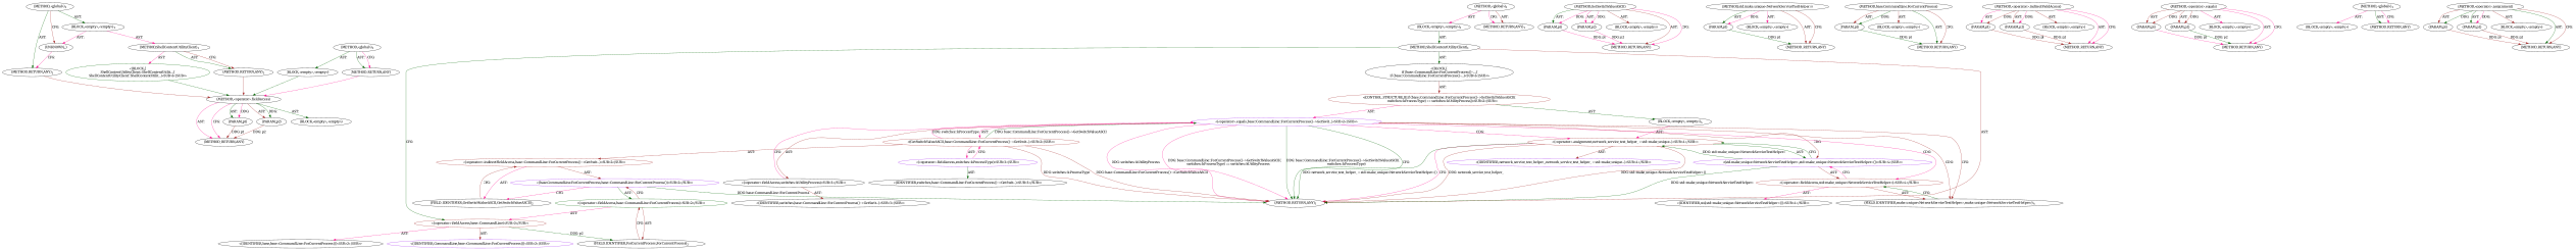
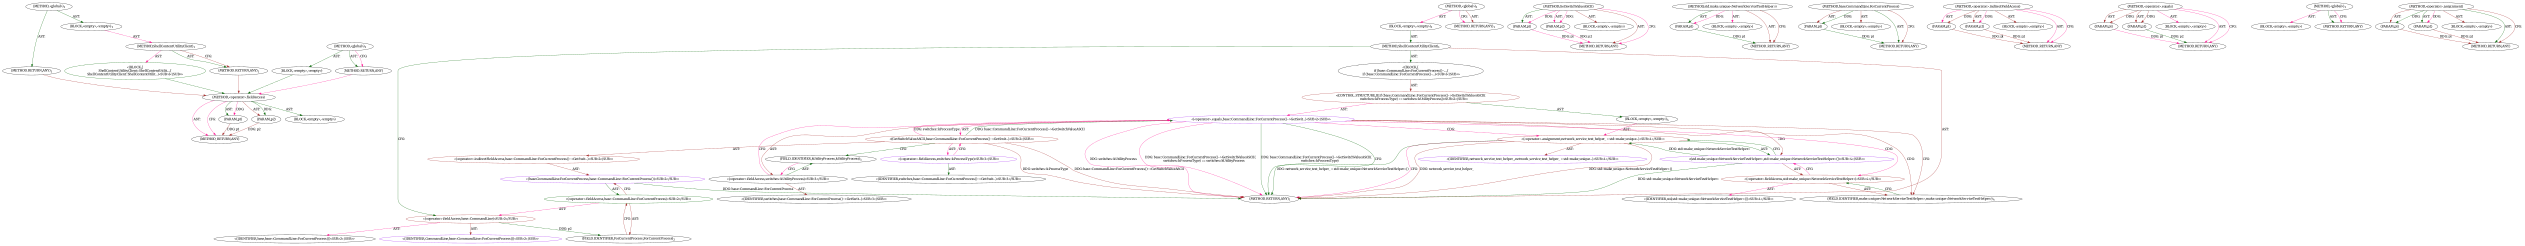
  digraph {
    fontname=Merriweather
    node [fontname=Merriweather]
    edge [color=brown fontname=Merriweather]
    n1 [label=<(METHOD,&lt;operator&gt;.fieldAccess)>]
    n2 [label=<(PARAM,p1)>]
    n3 [label=<(PARAM,p2)>]
    n4 [label=<(BLOCK,&lt;empty&gt;,&lt;empty&gt;)>]
    n5 [label=<(METHOD_RETURN,ANY)>]
    n6 [label=<(METHOD,&lt;global&gt;)<SUB>1</SUB>>]
    n7 [label=<(BLOCK,&lt;empty&gt;,&lt;empty&gt;)<SUB>1</SUB>>]
    n8 [label=<(METHOD_RETURN,ANY)<SUB>1</SUB>>]
    n9 [label=<(METHOD,ShellContentUtilityClient)<SUB>1</SUB>>]
    n10 [color=black label="<(BLOCK,{\n  if (base::CommandLine::ForCurrentProcess()-...,{\n  if (base::CommandLine::ForCurrentProcess()-...)<SUB>1</SUB>>"]
    n11 [color=brown label="<(&lt;operator&gt;.fieldAccess,base::CommandLine)<SUB>2</SUB>>"]
    n12 [label=<(METHOD_RETURN,ANY)<SUB>1</SUB>>]
    n13 [color=brown label="<(CONTROL_STRUCTURE,IF,if (base::CommandLine::ForCurrentProcess()-&gt;GetSwitchValueASCII(\n          switches::kProcessType) == switches::kUtilityProcess))<SUB>2</SUB>>"]
    n14 [label=<(FIELD_IDENTIFIER,ForCurrentProcess,ForCurrentProcess)<SUB>2</SUB>>]
    n15 [color=black label="<(IDENTIFIER,base,base::CommandLine::ForCurrentProcess())<SUB>2</SUB>>"]
    n16 [color=purple label="<(IDENTIFIER,CommandLine,base::CommandLine::ForCurrentProcess())<SUB>2</SUB>>"]
    n17 [color=purple label="<(&lt;operator&gt;.equals,base::CommandLine::ForCurrentProcess()-&gt;GetSwit...)<SUB>2</SUB>>"]
    n18 [label=<(BLOCK,&lt;empty&gt;,&lt;empty&gt;)<SUB>4</SUB>>]
    n19 [color=brown label="<(GetSwitchValueASCII,base::CommandLine::ForCurrentProcess()-&gt;GetSwit...)<SUB>2</SUB>>"]
    n20 [color=black label="<(&lt;operator&gt;.fieldAccess,switches::kUtilityProcess)<SUB>3</SUB>>"]
    n21 [color=brown label="<(&lt;operator&gt;.assignment,network_service_test_helper_ = std::make_unique...)<SUB>4</SUB>>"]
    n22 [color=purple label="<(std.make_unique&lt;NetworkServiceTestHelper&gt;,std::make_unique&lt;NetworkServiceTestHelper&gt;())<SUB>4</SUB>>"]
    n23 [color=brown label="<(&lt;operator&gt;.fieldAccess,std::make_unique&lt;NetworkServiceTestHelper&gt;)<SUB>4</SUB>>"]
    n24 [label=<(FIELD_IDENTIFIER,make_unique&lt;NetworkServiceTestHelper&gt;,make_unique&lt;NetworkServiceTestHelper&gt;)<SUB>4</SUB>>]
    n25 [color=brown label="<(&lt;operator&gt;.indirectFieldAccess,base::CommandLine::ForCurrentProcess()-&gt;GetSwit...)<SUB>2</SUB>>"]
    n26 [color=purple label="<(&lt;operator&gt;.fieldAccess,switches::kProcessType)<SUB>3</SUB>>"]
+   n27 [label=<(FIELD_IDENTIFIER,kUtilityProcess,kUtilityProcess)<SUB>3</SUB>>]
    n28 [color=black label="<(IDENTIFIER,switches,base::CommandLine::ForCurrentProcess()-&gt;GetSwit...)<SUB>3</SUB>>"]
    n29 [color=purple label="<(IDENTIFIER,network_service_test_helper_,network_service_test_helper_ = std::make_unique...)<SUB>4</SUB>>"]
    n30 [color=black label="<(IDENTIFIER,std,std::make_unique&lt;NetworkServiceTestHelper&gt;())<SUB>4</SUB>>"]
    n31 [color=purple label="<(base.CommandLine.ForCurrentProcess,base::CommandLine::ForCurrentProcess())<SUB>2</SUB>>"]
-   n32 [label=<(FIELD_IDENTIFIER,GetSwitchValueASCII,GetSwitchValueASCII)<SUB>2</SUB>>]
    n33 [color=black label="<(IDENTIFIER,switches,base::CommandLine::ForCurrentProcess()-&gt;GetSwit...)<SUB>3</SUB>>"]
    n34 [color=darkgreen label="<(&lt;operator&gt;.fieldAccess,base::CommandLine::ForCurrentProcess)<SUB>2</SUB>>"]
    n35 [label=<(METHOD,GetSwitchValueASCII)>]
    n36 [label=<(PARAM,p1)>]
    n37 [label=<(PARAM,p2)>]
    n38 [label=<(BLOCK,&lt;empty&gt;,&lt;empty&gt;)>]
    n39 [label=<(METHOD_RETURN,ANY)>]
    n40 [label=<(METHOD,std.make_unique&lt;NetworkServiceTestHelper&gt;)>]
    n41 [label=<(PARAM,p1)>]
    n42 [label=<(BLOCK,&lt;empty&gt;,&lt;empty&gt;)>]
    n43 [label=<(METHOD_RETURN,ANY)>]
    n44 [label=<(METHOD,base.CommandLine.ForCurrentProcess)>]
    n45 [label=<(PARAM,p1)>]
    n46 [label=<(BLOCK,&lt;empty&gt;,&lt;empty&gt;)>]
    n47 [label=<(METHOD_RETURN,ANY)>]
    n48 [label=<(METHOD,&lt;operator&gt;.indirectFieldAccess)>]
    n49 [label=<(PARAM,p1)>]
    n50 [label=<(PARAM,p2)>]
    n51 [label=<(BLOCK,&lt;empty&gt;,&lt;empty&gt;)>]
    n52 [label=<(METHOD_RETURN,ANY)>]
    n53 [label=<(METHOD,&lt;operator&gt;.equals)>]
    n54 [label=<(PARAM,p1)>]
    n55 [label=<(PARAM,p2)>]
    n56 [label=<(BLOCK,&lt;empty&gt;,&lt;empty&gt;)>]
    n57 [label=<(METHOD_RETURN,ANY)>]
    n58 [label=<(METHOD,&lt;global&gt;)<SUB>1</SUB>>]
    n59 [label=<(BLOCK,&lt;empty&gt;,&lt;empty&gt;)>]
    n60 [label=<(METHOD_RETURN,ANY)>]
    n61 [label=<(METHOD,&lt;operator&gt;.assignment)>]
    n62 [label=<(PARAM,p1)>]
    n63 [label=<(PARAM,p2)>]
    n64 [label=<(BLOCK,&lt;empty&gt;,&lt;empty&gt;)>]
    n65 [label=<(METHOD_RETURN,ANY)>]
    n66 [label=<(METHOD,&lt;global&gt;)<SUB>1</SUB>>]
    n67 [label=<(BLOCK,&lt;empty&gt;,&lt;empty&gt;)<SUB>1</SUB>>]
-   n68 [label=<(UNKNOWN,,)>]
    n69 [label=<(METHOD_RETURN,ANY)<SUB>1</SUB>>]
    n70 [label=<(METHOD,ShellContentUtilityClient)<SUB>1</SUB>>]
    n71 [color=darkgreen label="<(BLOCK,{\nShellContentUtilityClient::ShellContentUtilit...,{\nShellContentUtilityClient::ShellContentUtilit...)<SUB>1</SUB>>"]
    n72 [label=<(METHOD_RETURN,ANY)<SUB>1</SUB>>]
    n73 [label=<(METHOD,&lt;global&gt;)<SUB>1</SUB>>]
    n74 [label=<(BLOCK,&lt;empty&gt;,&lt;empty&gt;)>]
    n75 [label=<(METHOD_RETURN,ANY)>]
    n1 -> n2 [color=darkgreen label="AST: "]
    n1 -> n2 [color=deeppink label="DDG: "]
    n1 -> n3 [label="AST: "]
    n1 -> n3 [color=darkgreen label="DDG: "]
    n1 -> n4 [color=darkgreen label="AST: "]
    n1 -> n5 [color=deeppink label="AST: "]
    n1 -> n5 [color=deeppink label="CFG: "]
    n2 -> n5 [label="DDG: p1"]
    n3 -> n5 [label="DDG: p2"]
    n6 -> n7 [color=deeppink label="AST: "]
    n6 -> n8 [label="AST: "]
    n6 -> n8 [color=deeppink label="CFG: "]
    n7 -> n9 [color=darkgreen label="AST: "]
    n9 -> n10 [color=darkgreen label="AST: "]
    n9 -> n11 [color=darkgreen label="CFG: "]
    n9 -> n12 [label="AST: "]
    n10 -> n13 [label="AST: "]
    n11 -> n14 [color=darkgreen label="DDG: p2"]
    n11 -> n15 [color=deeppink label="AST: "]
    n11 -> n16 [label="AST: "]
    n13 -> n17 [color=deeppink label="AST: "]
    n13 -> n18 [color=darkgreen label="AST: "]
    n14 -> n34 [label="CFG: "]
    n17 -> n12 [color=darkgreen label="CFG: "]
    n17 -> n12 [color=darkgreen label="DDG: base::CommandLine::ForCurrentProcess()-&gt;GetSwitchValueASCII(\n          switches::kProcessType)"]
    n17 -> n12 [color=deeppink label="DDG: switches::kUtilityProcess"]
    n17 -> n12 [color=deeppink label="DDG: base::CommandLine::ForCurrentProcess()-&gt;GetSwitchValueASCII(\n          switches::kProcessType) == switches::kUtilityProcess"]
    n17 -> n19 [color=deeppink label="AST: "]
    n17 -> n20 [label="AST: "]
    n17 -> n21 [color=deeppink label="CDG: "]
    n17 -> n22 [label="CDG: "]
    n17 -> n23 [color=deeppink label="CDG: "]
    n17 -> n24 [label="CFG: "]
    n17 -> n24 [label="CDG: "]
    n18 -> n21 [color=deeppink label="AST: "]
    n19 -> n12 [label="DDG: base::CommandLine::ForCurrentProcess()-&gt;GetSwitchValueASCII"]
    n19 -> n12 [label="DDG: switches::kProcessType"]
    n19 -> n17 [color=darkgreen label="DDG: base::CommandLine::ForCurrentProcess()-&gt;GetSwitchValueASCII"]
    n19 -> n17 [color=deeppink label="DDG: switches::kProcessType"]
    n19 -> n25 [label="AST: "]
    n19 -> n26 [color=deeppink label="AST: "]
+   n19 -> n27 [color=darkgreen label="CFG: "]
    n20 -> n17 [color=deeppink label="CFG: "]
+   n20 -> n27 [color=darkgreen label="AST: "]
    n20 -> n28 [label="AST: "]
    n21 -> n12 [color=deeppink label="CFG: "]
    n21 -> n12 [label="DDG: std::make_unique&lt;NetworkServiceTestHelper&gt;()"]
    n21 -> n12 [color=darkgreen label="DDG: network_service_test_helper_ = std::make_unique&lt;NetworkServiceTestHelper&gt;()"]
    n21 -> n12 [label="DDG: network_service_test_helper_"]
    n21 -> n22 [color=darkgreen label="AST: "]
    n21 -> n29 [label="AST: "]
    n22 -> n12 [color=darkgreen label="DDG: std::make_unique&lt;NetworkServiceTestHelper&gt;"]
    n22 -> n21 [color=darkgreen label="CFG: "]
    n22 -> n21 [color=darkgreen label="DDG: std::make_unique&lt;NetworkServiceTestHelper&gt;"]
    n22 -> n23 [label="AST: "]
    n23 -> n22 [color=deeppink label="CFG: "]
    n23 -> n24 [label="AST: "]
    n23 -> n30 [color=deeppink label="AST: "]
    n24 -> n23 [color=darkgreen label="CFG: "]
    n25 -> n31 [label="AST: "]
-   n25 -> n32 [color=deeppink label="AST: "]
    n26 -> n19 [color=deeppink label="CFG: "]
    n26 -> n33 [color=darkgreen label="AST: "]
+   n27 -> n20 [color=deeppink label="CFG: "]
    n31 -> n12 [color=darkgreen label="DDG: base::CommandLine::ForCurrentProcess"]
-   n31 -> n32 [color=deeppink label="CFG: "]
    n31 -> n34 [color=darkgreen label="AST: "]
-   n32 -> n25 [label="CFG: "]
    n34 -> n11 [color=deeppink label="AST: "]
    n34 -> n14 [label="AST: "]
    n34 -> n31 [label="CFG: "]
    n35 -> n36 [color=darkgreen label="AST: "]
    n35 -> n36 [color=deeppink label="DDG: "]
    n35 -> n37 [color=deeppink label="AST: "]
    n35 -> n37 [color=deeppink label="DDG: "]
    n35 -> n38 [label="AST: "]
    n35 -> n39 [label="AST: "]
    n35 -> n39 [color=deeppink label="CFG: "]
    n36 -> n39 [color=deeppink label="DDG: p1"]
    n37 -> n39 [color=deeppink label="DDG: p2"]
    n40 -> n41 [color=darkgreen label="AST: "]
    n40 -> n41 [color=deeppink label="DDG: "]
    n40 -> n42 [color=deeppink label="AST: "]
    n40 -> n43 [label="AST: "]
    n40 -> n43 [label="CFG: "]
    n41 -> n43 [color=darkgreen label="DDG: p1"]
    n44 -> n45 [label="AST: "]
    n44 -> n45 [color=darkgreen label="DDG: "]
    n44 -> n46 [label="AST: "]
    n44 -> n47 [color=darkgreen label="AST: "]
    n44 -> n47 [label="CFG: "]
    n45 -> n47 [color=darkgreen label="DDG: p1"]
    n48 -> n49 [color=deeppink label="AST: "]
    n48 -> n49 [label="DDG: "]
    n48 -> n50 [label="AST: "]
    n48 -> n50 [color=deeppink label="DDG: "]
    n48 -> n51 [label="AST: "]
    n48 -> n52 [color=deeppink label="AST: "]
    n48 -> n52 [color=deeppink label="CFG: "]
    n49 -> n52 [label="DDG: p1"]
    n50 -> n52 [label="DDG: p2"]
    n53 -> n54 [label="AST: "]
    n53 -> n54 [label="DDG: "]
    n53 -> n55 [label="AST: "]
    n53 -> n55 [label="DDG: "]
    n53 -> n56 [color=deeppink label="AST: "]
    n53 -> n57 [color=deeppink label="AST: "]
    n53 -> n57 [color=deeppink label="CFG: "]
    n54 -> n57 [color=deeppink label="DDG: p1"]
    n55 -> n57 [color=darkgreen label="DDG: p2"]
    n58 -> n59 [color=deeppink label="AST: "]
    n58 -> n60 [color=darkgreen label="AST: "]
    n58 -> n60 [color=deeppink label="CFG: "]
    n61 -> n62 [label="AST: "]
    n61 -> n62 [color=darkgreen label="DDG: "]
    n61 -> n63 [color=darkgreen label="AST: "]
    n61 -> n63 [color=deeppink label="DDG: "]
    n61 -> n64 [label="AST: "]
    n61 -> n65 [color=darkgreen label="AST: "]
    n61 -> n65 [label="CFG: "]
    n62 -> n65 [label="DDG: p1"]
    n63 -> n65 [label="DDG: p2"]
    n66 -> n67 [color=darkgreen label="AST: "]
-   n66 -> n68 [label="CFG: "]
    n66 -> n69 [color=darkgreen label="AST: "]
-   n67 -> n68 [color=deeppink label="AST: "]
    n67 -> n70 [color=deeppink label="AST: "]
-   n68 -> n69 [color=deeppink label="CFG: "]
    n69 -> n1
    n70 -> n71 [color=deeppink label="AST: "]
    n70 -> n72 [color=darkgreen label="AST: "]
    n70 -> n72 [label="CFG: "]
    n71 -> n1 [color=darkgreen]
    n72 -> n1
    n73 -> n74 [color=darkgreen label="AST: "]
    n73 -> n75 [color=darkgreen label="AST: "]
    n73 -> n75 [color=deeppink label="CFG: "]
    n74 -> n1 [color=darkgreen]
    n75 -> n1 [color=deeppink]
  }
